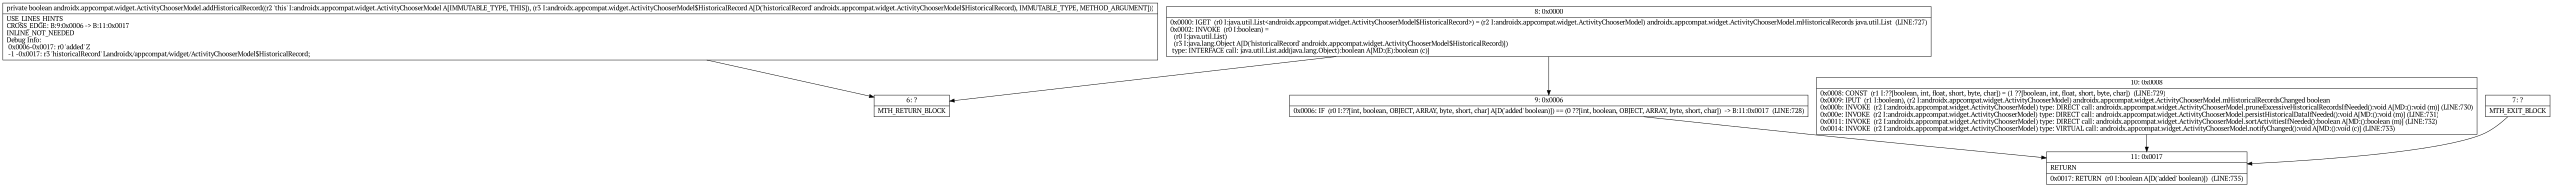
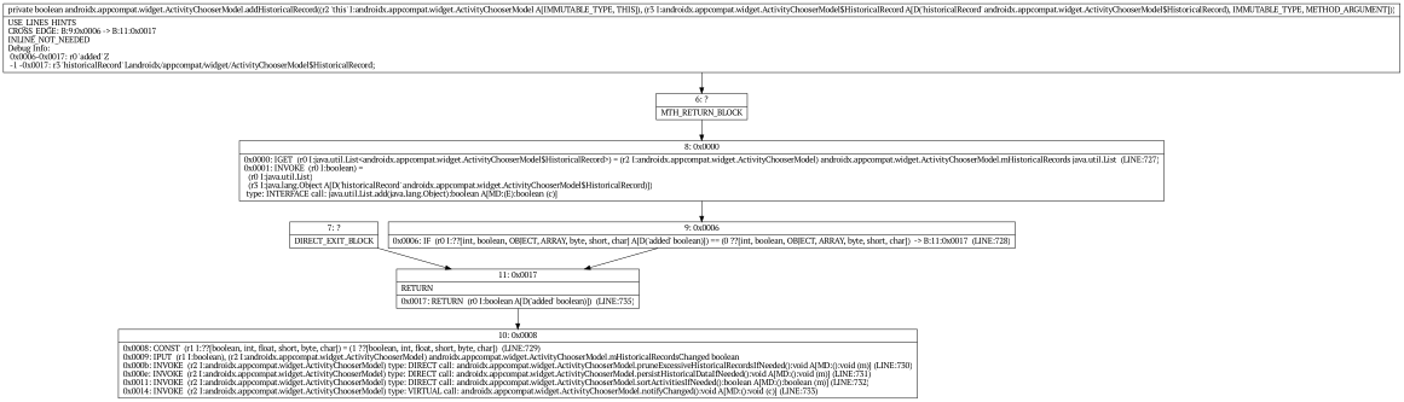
  digraph {
    fontname="PT Serif"
    node [fontname="PT Serif" shape=record]
    edge [fontname="PT Serif"]
    n1 [label="{6\:\ ?|MTH_RETURN_BLOCK\l}"]
-   n2 [label="{8\:\ 0x0000|0x0000: IGET  (r0 I:java.util.List\<androidx.appcompat.widget.ActivityChooserModel$HistoricalRecord\>) = (r2 I:androidx.appcompat.widget.ActivityChooserModel) androidx.appcompat.widget.ActivityChooserModel.mHistoricalRecords java.util.List  (LINE:727)\l0x0002: INVOKE  (r0 I:boolean) = \l  (r0 I:java.util.List)\l  (r3 I:java.lang.Object A[D('historicalRecord' androidx.appcompat.widget.ActivityChooserModel$HistoricalRecord)])\l type: INTERFACE call: java.util.List.add(java.lang.Object):boolean A[MD:(E):boolean (c)]\l}"]
+   n2 [label="{8\:\ 0x0000|0x0000: IGET  (r0 I:java.util.List\<androidx.appcompat.widget.ActivityChooserModel$HistoricalRecord\>) = (r2 I:androidx.appcompat.widget.ActivityChooserModel) androidx.appcompat.widget.ActivityChooserModel.mHistoricalRecords java.util.List  (LINE:727)\l0x0001: INVOKE  (r0 I:boolean) = \l  (r0 I:java.util.List)\l  (r3 I:java.lang.Object A[D('historicalRecord' androidx.appcompat.widget.ActivityChooserModel$HistoricalRecord)])\l type: INTERFACE call: java.util.List.add(java.lang.Object):boolean A[MD:(E):boolean (c)]\l}"]
    n3 [label="{9\:\ 0x0006|0x0006: IF  (r0 I:??[int, boolean, OBJECT, ARRAY, byte, short, char] A[D('added' boolean)]) == (0 ??[int, boolean, OBJECT, ARRAY, byte, short, char])  \-\> B:11:0x0017  (LINE:728)\l}"]
    n4 [label="{11\:\ 0x0017|RETURN\l|0x0017: RETURN  (r0 I:boolean A[D('added' boolean)])  (LINE:735)\l}"]
    n5 [label="{10\:\ 0x0008|0x0008: CONST  (r1 I:??[boolean, int, float, short, byte, char]) = (1 ??[boolean, int, float, short, byte, char])  (LINE:729)\l0x0009: IPUT  (r1 I:boolean), (r2 I:androidx.appcompat.widget.ActivityChooserModel) androidx.appcompat.widget.ActivityChooserModel.mHistoricalRecordsChanged boolean \l0x000b: INVOKE  (r2 I:androidx.appcompat.widget.ActivityChooserModel) type: DIRECT call: androidx.appcompat.widget.ActivityChooserModel.pruneExcessiveHistoricalRecordsIfNeeded():void A[MD:():void (m)] (LINE:730)\l0x000e: INVOKE  (r2 I:androidx.appcompat.widget.ActivityChooserModel) type: DIRECT call: androidx.appcompat.widget.ActivityChooserModel.persistHistoricalDataIfNeeded():void A[MD:():void (m)] (LINE:731)\l0x0011: INVOKE  (r2 I:androidx.appcompat.widget.ActivityChooserModel) type: DIRECT call: androidx.appcompat.widget.ActivityChooserModel.sortActivitiesIfNeeded():boolean A[MD:():boolean (m)] (LINE:732)\l0x0014: INVOKE  (r2 I:androidx.appcompat.widget.ActivityChooserModel) type: VIRTUAL call: androidx.appcompat.widget.ActivityChooserModel.notifyChanged():void A[MD:():void (c)] (LINE:733)\l}"]
-   n6 [label="{7\:\ ?|MTH_EXIT_BLOCK\l}"]
+   n6 [label="{7\:\ ?|DIRECT_EXIT_BLOCK\l}"]
    n7 [label="{private boolean androidx.appcompat.widget.ActivityChooserModel.addHistoricalRecord((r2 'this' I:androidx.appcompat.widget.ActivityChooserModel A[IMMUTABLE_TYPE, THIS]), (r3 I:androidx.appcompat.widget.ActivityChooserModel$HistoricalRecord A[D('historicalRecord' androidx.appcompat.widget.ActivityChooserModel$HistoricalRecord), IMMUTABLE_TYPE, METHOD_ARGUMENT]))  | USE_LINES_HINTS\lCROSS_EDGE: B:9:0x0006 \-\> B:11:0x0017\lINLINE_NOT_NEEDED\lDebug Info:\l  0x0006\-0x0017: r0 'added' Z\l  \-1 \-0x0017: r3 'historicalRecord' Landroidx\/appcompat\/widget\/ActivityChooserModel$HistoricalRecord;\l}"]
-   n2 -> n1
+   n1 -> n2
    n2 -> n3
    n3 -> n4
-   n5 -> n4
+   n4 -> n5
    n6 -> n4
    n7 -> n1
  }
